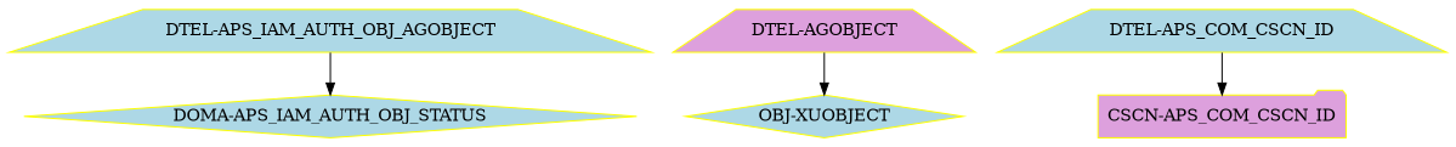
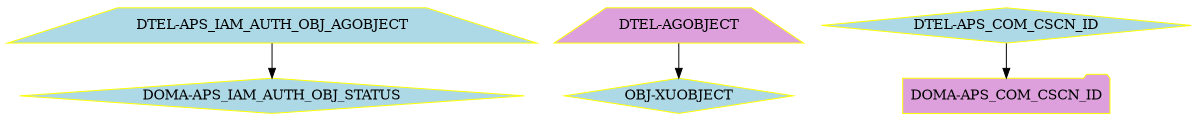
  digraph {
    node [color=yellow fillcolor=lightblue shape=diamond style=filled]
    n1 [label="DTEL-APS_IAM_AUTH_OBJ_AGOBJECT" shape=trapezium]
    "DOMA-APS_IAM_AUTH_OBJ_STATUS"
    "DTEL-AGOBJECT" [fillcolor=plum shape=trapezium]
    n4 [label="OBJ-XUOBJECT"]
-   "DTEL-APS_COM_CSCN_ID" [shape=trapezium]
-   "DOMA-APS_COM_CSCN_ID" [fillcolor=plum shape=folder label="CSCN-APS_COM_CSCN_ID"]
+   "DTEL-APS_COM_CSCN_ID"
+   "DOMA-APS_COM_CSCN_ID" [fillcolor=plum shape=folder]
    n1 -> "DOMA-APS_IAM_AUTH_OBJ_STATUS"
    "DTEL-AGOBJECT" -> n4
    "DTEL-APS_COM_CSCN_ID" -> "DOMA-APS_COM_CSCN_ID"
  }
